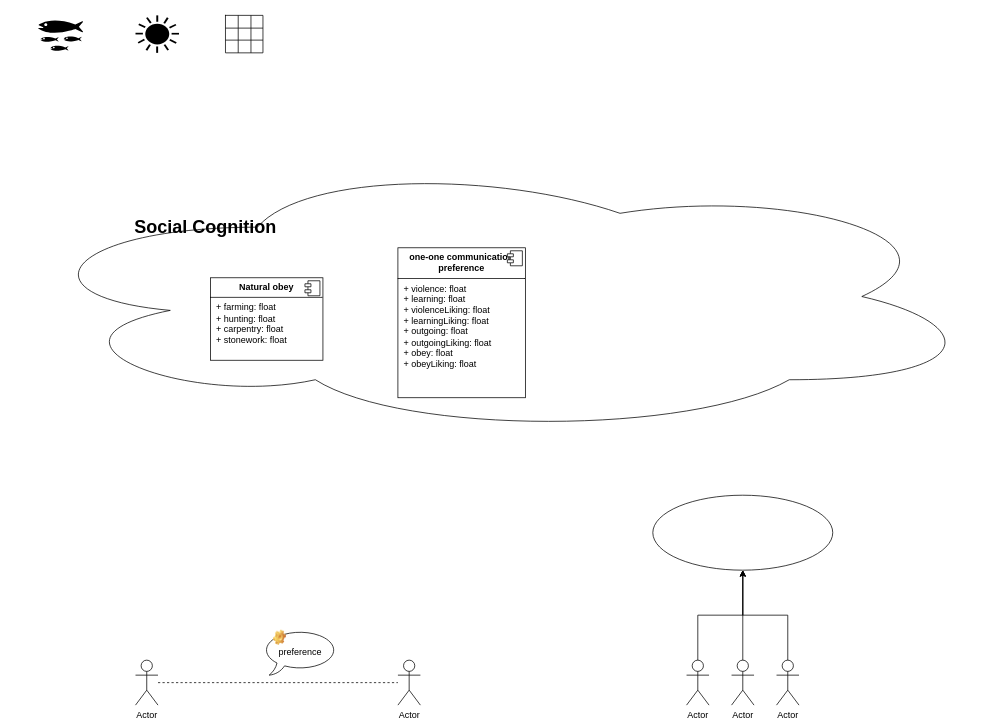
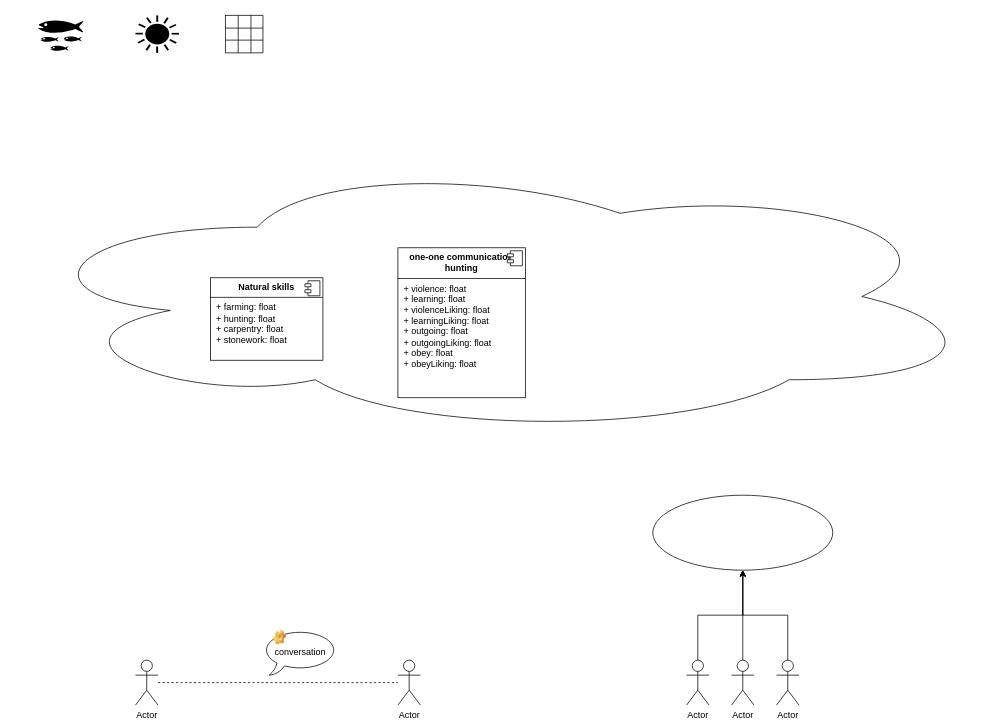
  <mxCell id="0" />
  <mxCell id="1" parent="0" />
  <mxCell id="2" value="" style="group" vertex="1" connectable="0" parent="1"><mxGeometry x="20" y="210" width="1290" height="370" as="geometry" /></mxCell>
  <mxCell id="3" value="" style="ellipse;shape=cloud;whiteSpace=wrap;html=1;" vertex="1" parent="2"><mxGeometry width="1290" height="370" as="geometry" /></mxCell>
- <mxCell id="4" value="Social Cognition" style="text;strokeColor=none;fillColor=none;html=1;fontSize=24;fontStyle=1;verticalAlign=middle;align=center;movable=1;resizable=1;rotatable=1;deletable=1;editable=1;locked=0;connectable=1;container=0;" vertex="1" parent="2"><mxGeometry x="152.889" y="75.682" width="200.667" height="33.636" as="geometry" /></mxCell>
- <mxCell id="5" value="&lt;p style=&quot;margin:0px;margin-top:6px;text-align:center;&quot;&gt;&lt;b&gt;Natural obey&lt;/b&gt;&lt;/p&gt;&lt;hr size=&quot;1&quot; style=&quot;border-style:solid;&quot;&gt;&lt;p style=&quot;margin:0px;margin-left:8px;&quot;&gt;+ farming: float&lt;br&gt;+ hunting: float&lt;/p&gt;&lt;p style=&quot;margin:0px;margin-left:8px;&quot;&gt;+ carpentry: float&lt;/p&gt;&lt;p style=&quot;margin:0px;margin-left:8px;&quot;&gt;+ stonework: float&lt;/p&gt;" style="align=left;overflow=fill;html=1;dropTarget=0;whiteSpace=wrap;" vertex="1" parent="2"><mxGeometry x="260" y="160" width="150" height="110" as="geometry" /></mxCell>
+ <mxCell id="5" value="&lt;p style=&quot;margin:0px;margin-top:6px;text-align:center;&quot;&gt;&lt;b&gt;Natural skills&lt;/b&gt;&lt;/p&gt;&lt;hr size=&quot;1&quot; style=&quot;border-style:solid;&quot;&gt;&lt;p style=&quot;margin:0px;margin-left:8px;&quot;&gt;+ farming: float&lt;br&gt;+ hunting: float&lt;/p&gt;&lt;p style=&quot;margin:0px;margin-left:8px;&quot;&gt;+ carpentry: float&lt;/p&gt;&lt;p style=&quot;margin:0px;margin-left:8px;&quot;&gt;+ stonework: float&lt;/p&gt;" style="align=left;overflow=fill;html=1;dropTarget=0;whiteSpace=wrap;" vertex="1" parent="2"><mxGeometry x="260" y="160" width="150" height="110" as="geometry" /></mxCell>
  <mxCell id="6" value="" style="shape=component;jettyWidth=8;jettyHeight=4;" vertex="1" parent="5"><mxGeometry x="1" width="20" height="20" relative="1" as="geometry"><mxPoint x="-24" y="4" as="offset" /></mxGeometry></mxCell>
- <mxCell id="7" value="&lt;p style=&quot;margin:0px;margin-top:6px;text-align:center;&quot;&gt;&lt;b&gt;one-one communication preference&lt;/b&gt;&lt;/p&gt;&lt;hr size=&quot;1&quot; style=&quot;border-style:solid;&quot;&gt;&lt;p style=&quot;margin:0px;margin-left:8px;&quot;&gt;+ violence: float&lt;br&gt;+ learning: float&lt;/p&gt;&lt;p style=&quot;margin:0px;margin-left:8px;&quot;&gt;+ violenceLiking: float&lt;/p&gt;&lt;p style=&quot;margin:0px;margin-left:8px;&quot;&gt;+ learningLiking: float&lt;/p&gt;&lt;p style=&quot;margin:0px;margin-left:8px;&quot;&gt;+ outgoing: float&lt;/p&gt;&lt;p style=&quot;margin:0px;margin-left:8px;&quot;&gt;+ outgoingLiking: float&lt;/p&gt;&lt;p style=&quot;margin:0px;margin-left:8px;&quot;&gt;+ obey: float&lt;/p&gt;&lt;p style=&quot;margin:0px;margin-left:8px;&quot;&gt;+ obeyLiking: float&lt;/p&gt;" style="align=left;overflow=fill;html=1;dropTarget=0;whiteSpace=wrap;" vertex="1" parent="2"><mxGeometry x="510" y="120" width="170" height="200" as="geometry" /></mxCell>
+ <mxCell id="7" value="&lt;p style=&quot;margin:0px;margin-top:6px;text-align:center;&quot;&gt;&lt;b&gt;one-one communication hunting&lt;/b&gt;&lt;/p&gt;&lt;hr size=&quot;1&quot; style=&quot;border-style:solid;&quot;&gt;&lt;p style=&quot;margin:0px;margin-left:8px;&quot;&gt;+ violence: float&lt;br&gt;+ learning: float&lt;/p&gt;&lt;p style=&quot;margin:0px;margin-left:8px;&quot;&gt;+ violenceLiking: float&lt;/p&gt;&lt;p style=&quot;margin:0px;margin-left:8px;&quot;&gt;+ learningLiking: float&lt;/p&gt;&lt;p style=&quot;margin:0px;margin-left:8px;&quot;&gt;+ outgoing: float&lt;/p&gt;&lt;p style=&quot;margin:0px;margin-left:8px;&quot;&gt;+ outgoingLiking: float&lt;/p&gt;&lt;p style=&quot;margin:0px;margin-left:8px;&quot;&gt;+ obey: float&lt;/p&gt;&lt;p style=&quot;margin:0px;margin-left:8px;&quot;&gt;+ obeyLiking: float&lt;/p&gt;" style="align=left;overflow=fill;html=1;dropTarget=0;whiteSpace=wrap;" vertex="1" parent="2"><mxGeometry x="510" y="120" width="170" height="200" as="geometry" /></mxCell>
  <mxCell id="8" value="" style="shape=component;jettyWidth=8;jettyHeight=4;" vertex="1" parent="7"><mxGeometry x="1" width="20" height="20" relative="1" as="geometry"><mxPoint x="-24" y="4" as="offset" /></mxGeometry></mxCell>
  <mxCell id="9" style="edgeStyle=orthogonalEdgeStyle;rounded=0;orthogonalLoop=1;jettySize=auto;html=1;endArrow=none;endFill=0;dashed=1;" edge="1" parent="1" source="10" target="19"><mxGeometry relative="1" as="geometry" /></mxCell>
  <mxCell id="10" value="Actor" style="shape=umlActor;verticalLabelPosition=bottom;verticalAlign=top;html=1;" vertex="1" parent="1"><mxGeometry x="180" y="880" width="30" height="60" as="geometry" /></mxCell>
  <mxCell id="11" value="" style="ellipse;whiteSpace=wrap;html=1;" vertex="1" parent="1"><mxGeometry x="870" y="660" width="240" height="100" as="geometry" /></mxCell>
  <mxCell id="12" value="" style="group" vertex="1" connectable="0" parent="1"><mxGeometry x="915" y="880" width="150" height="60" as="geometry" /></mxCell>
  <mxCell id="13" value="Actor" style="shape=umlActor;verticalLabelPosition=bottom;verticalAlign=top;html=1;" vertex="1" parent="12"><mxGeometry width="30" height="60" as="geometry" /></mxCell>
  <mxCell id="14" value="Actor" style="shape=umlActor;verticalLabelPosition=bottom;verticalAlign=top;html=1;outlineConnect=0;" vertex="1" parent="12"><mxGeometry x="60" width="30" height="60" as="geometry" /></mxCell>
  <mxCell id="15" value="Actor" style="shape=umlActor;verticalLabelPosition=bottom;verticalAlign=top;html=1;outlineConnect=0;" vertex="1" parent="12"><mxGeometry x="120" width="30" height="60" as="geometry" /></mxCell>
  <mxCell id="16" style="edgeStyle=orthogonalEdgeStyle;rounded=0;orthogonalLoop=1;jettySize=auto;html=1;" edge="1" parent="1" source="14" target="11"><mxGeometry relative="1" as="geometry" /></mxCell>
  <mxCell id="17" style="edgeStyle=orthogonalEdgeStyle;rounded=0;orthogonalLoop=1;jettySize=auto;html=1;" edge="1" parent="1" source="15" target="11"><mxGeometry relative="1" as="geometry" /></mxCell>
  <mxCell id="18" style="edgeStyle=orthogonalEdgeStyle;rounded=0;orthogonalLoop=1;jettySize=auto;html=1;" edge="1" parent="1" source="13" target="11"><mxGeometry relative="1" as="geometry" /></mxCell>
  <mxCell id="19" value="Actor" style="shape=umlActor;verticalLabelPosition=bottom;verticalAlign=top;html=1;" vertex="1" parent="1"><mxGeometry x="530" y="880" width="30" height="60" as="geometry" /></mxCell>
  <mxCell id="20" value="" style="group" vertex="1" connectable="0" parent="1"><mxGeometry x="350" y="840" width="100" height="60" as="geometry" /></mxCell>
- <mxCell id="21" value="preference" style="whiteSpace=wrap;html=1;shape=mxgraph.basic.oval_callout" vertex="1" parent="20"><mxGeometry width="100" height="60" as="geometry" /></mxCell>
+ <mxCell id="21" value="conversation" style="whiteSpace=wrap;html=1;shape=mxgraph.basic.oval_callout" vertex="1" parent="20"><mxGeometry width="100" height="60" as="geometry" /></mxCell>
  <mxCell id="22" value="" style="shape=image;html=1;verticalLabelPosition=bottom;verticalAlign=top;imageAspect=1;aspect=fixed;image=img/clipart/Gear_128x128.png" vertex="1" parent="20"><mxGeometry x="14" width="17.05" height="20" as="geometry" /></mxCell>
  <mxCell id="23" value="" style="shape=mxgraph.signs.animals.fish_hatchery;html=1;pointerEvents=1;fillColor=#000000;strokeColor=none;verticalLabelPosition=bottom;verticalAlign=top;align=center;sketch=0;" vertex="1" parent="1"><mxGeometry x="50" y="20" width="60" height="50" as="geometry" /></mxCell>
  <mxCell id="24" value="" style="shape=mxgraph.signs.nature.sun_4;html=1;pointerEvents=1;fillColor=#000000;strokeColor=none;verticalLabelPosition=bottom;verticalAlign=top;align=center;sketch=0;" vertex="1" parent="1"><mxGeometry x="180" y="20" width="58" height="50" as="geometry" /></mxCell>
  <mxCell id="25" value="" style="shape=table;startSize=0;container=1;collapsible=0;childLayout=tableLayout;fontSize=16;" vertex="1" parent="1"><mxGeometry x="300" y="20" width="50" height="50" as="geometry" /></mxCell>
  <mxCell id="26" value="" style="shape=tableRow;horizontal=0;startSize=0;swimlaneHead=0;swimlaneBody=0;strokeColor=inherit;top=0;left=0;bottom=0;right=0;collapsible=0;dropTarget=0;fillColor=none;points=[[0,0.5],[1,0.5]];portConstraint=eastwest;fontSize=16;" vertex="1" parent="25"><mxGeometry width="50" height="17" as="geometry" /></mxCell>
  <mxCell id="27" value="" style="shape=partialRectangle;html=1;whiteSpace=wrap;connectable=0;strokeColor=inherit;overflow=hidden;fillColor=none;top=0;left=0;bottom=0;right=0;pointerEvents=1;fontSize=16;" vertex="1" parent="26"><mxGeometry width="17" height="17" as="geometry"><mxRectangle width="17" height="17" as="alternateBounds" /></mxGeometry></mxCell>
  <mxCell id="28" value="" style="shape=partialRectangle;html=1;whiteSpace=wrap;connectable=0;strokeColor=inherit;overflow=hidden;fillColor=none;top=0;left=0;bottom=0;right=0;pointerEvents=1;fontSize=16;" vertex="1" parent="26"><mxGeometry x="17" width="17" height="17" as="geometry"><mxRectangle width="17" height="17" as="alternateBounds" /></mxGeometry></mxCell>
  <mxCell id="29" value="" style="shape=partialRectangle;html=1;whiteSpace=wrap;connectable=0;strokeColor=inherit;overflow=hidden;fillColor=none;top=0;left=0;bottom=0;right=0;pointerEvents=1;fontSize=16;" vertex="1" parent="26"><mxGeometry x="34" width="16" height="17" as="geometry"><mxRectangle width="16" height="17" as="alternateBounds" /></mxGeometry></mxCell>
  <mxCell id="30" value="" style="shape=tableRow;horizontal=0;startSize=0;swimlaneHead=0;swimlaneBody=0;strokeColor=inherit;top=0;left=0;bottom=0;right=0;collapsible=0;dropTarget=0;fillColor=none;points=[[0,0.5],[1,0.5]];portConstraint=eastwest;fontSize=16;" vertex="1" parent="25"><mxGeometry y="17" width="50" height="16" as="geometry" /></mxCell>
  <mxCell id="31" value="" style="shape=partialRectangle;html=1;whiteSpace=wrap;connectable=0;strokeColor=inherit;overflow=hidden;fillColor=none;top=0;left=0;bottom=0;right=0;pointerEvents=1;fontSize=16;" vertex="1" parent="30"><mxGeometry width="17" height="16" as="geometry"><mxRectangle width="17" height="16" as="alternateBounds" /></mxGeometry></mxCell>
  <mxCell id="32" value="" style="shape=partialRectangle;html=1;whiteSpace=wrap;connectable=0;strokeColor=inherit;overflow=hidden;fillColor=none;top=0;left=0;bottom=0;right=0;pointerEvents=1;fontSize=16;" vertex="1" parent="30"><mxGeometry x="17" width="17" height="16" as="geometry"><mxRectangle width="17" height="16" as="alternateBounds" /></mxGeometry></mxCell>
  <mxCell id="33" value="" style="shape=partialRectangle;html=1;whiteSpace=wrap;connectable=0;strokeColor=inherit;overflow=hidden;fillColor=none;top=0;left=0;bottom=0;right=0;pointerEvents=1;fontSize=16;" vertex="1" parent="30"><mxGeometry x="34" width="16" height="16" as="geometry"><mxRectangle width="16" height="16" as="alternateBounds" /></mxGeometry></mxCell>
  <mxCell id="34" value="" style="shape=tableRow;horizontal=0;startSize=0;swimlaneHead=0;swimlaneBody=0;strokeColor=inherit;top=0;left=0;bottom=0;right=0;collapsible=0;dropTarget=0;fillColor=none;points=[[0,0.5],[1,0.5]];portConstraint=eastwest;fontSize=16;" vertex="1" parent="25"><mxGeometry y="33" width="50" height="17" as="geometry" /></mxCell>
  <mxCell id="35" value="" style="shape=partialRectangle;html=1;whiteSpace=wrap;connectable=0;strokeColor=inherit;overflow=hidden;fillColor=none;top=0;left=0;bottom=0;right=0;pointerEvents=1;fontSize=16;" vertex="1" parent="34"><mxGeometry width="17" height="17" as="geometry"><mxRectangle width="17" height="17" as="alternateBounds" /></mxGeometry></mxCell>
  <mxCell id="36" value="" style="shape=partialRectangle;html=1;whiteSpace=wrap;connectable=0;strokeColor=inherit;overflow=hidden;fillColor=none;top=0;left=0;bottom=0;right=0;pointerEvents=1;fontSize=16;" vertex="1" parent="34"><mxGeometry x="17" width="17" height="17" as="geometry"><mxRectangle width="17" height="17" as="alternateBounds" /></mxGeometry></mxCell>
  <mxCell id="37" value="" style="shape=partialRectangle;html=1;whiteSpace=wrap;connectable=0;strokeColor=inherit;overflow=hidden;fillColor=none;top=0;left=0;bottom=0;right=0;pointerEvents=1;fontSize=16;" vertex="1" parent="34"><mxGeometry x="34" width="16" height="17" as="geometry"><mxRectangle width="16" height="17" as="alternateBounds" /></mxGeometry></mxCell>
